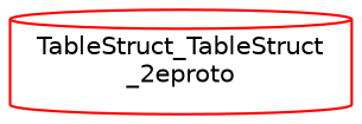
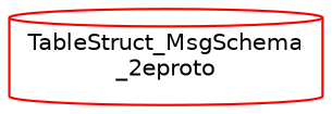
  digraph {
    rankdir=LR
-   n1 [color=red fillcolor=white fontname=Helvetica fontsize=10 height=0.2 label="TableStruct_TableStruct\l_2eproto" shape=cylinder style=filled width=0.4]
+   n1 [color=red fillcolor=white fontname=Helvetica fontsize=10 height=0.2 label="TableStruct_MsgSchema\l_2eproto" shape=cylinder style=filled width=0.4]
  }
